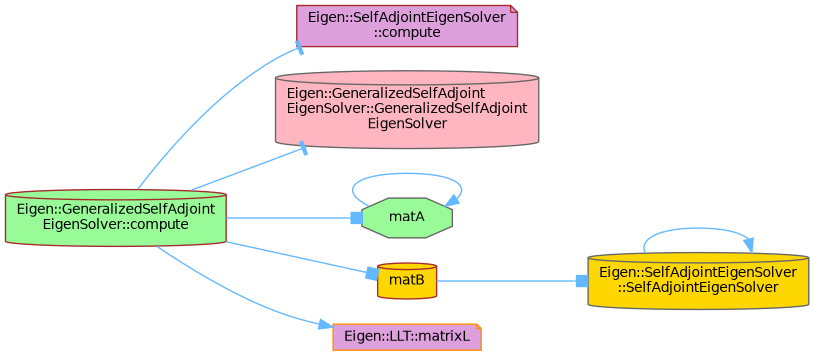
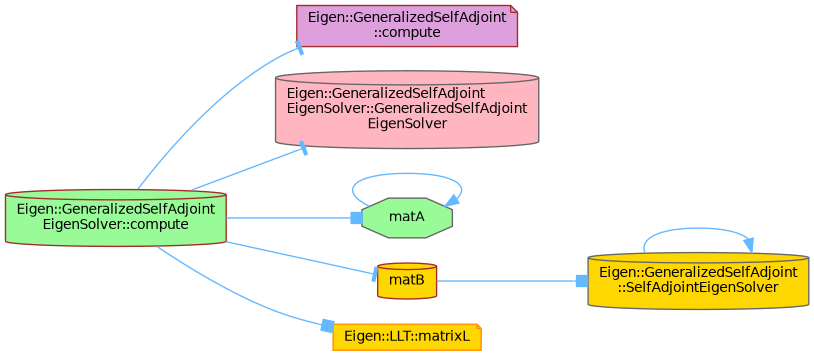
  digraph {
    rankdir=LR
    node [color=brown fillcolor=palegreen fontname=Helvetica fontsize=10 shape=cylinder style=filled]
    edge [arrowhead=tee color=steelblue1 fontname=Helvetica fontsize=10 labelfontname=Helvetica labelfontsize=10 style=solid]
    n1 [fontcolor=black height=0.2 label="Eigen::GeneralizedSelfAdjoint\lEigenSolver::compute" width=0.4]
-   n2 [fillcolor=plum height=0.2 label="Eigen::SelfAdjointEigenSolver\l::compute" shape=note width=0.4]
+   n2 [fillcolor=plum height=0.2 label="Eigen::GeneralizedSelfAdjoint\l::compute" shape=note width=0.4]
    n3 [color=gray40 fillcolor=lightpink height=0.2 label="Eigen::GeneralizedSelfAdjoint\lEigenSolver::GeneralizedSelfAdjoint\lEigenSolver" width=0.4]
    n4 [color=gray40 height=0.2 label=matA shape=octagon width=0.4]
    n5 [fillcolor=gold height=0.2 label=matB width=0.4]
-   n6 [color=darkorange fillcolor=plum height=0.2 label="Eigen::LLT::matrixL" shape=note width=0.4]
-   n7 [color=gray40 fillcolor=gold height=0.2 label="Eigen::SelfAdjointEigenSolver\l::SelfAdjointEigenSolver" width=0.4]
+   n6 [color=darkorange fillcolor=gold height=0.2 label="Eigen::LLT::matrixL" shape=note width=0.4]
+   n7 [color=gray40 fillcolor=gold height=0.2 label="Eigen::GeneralizedSelfAdjoint\l::SelfAdjointEigenSolver" width=0.4]
    n1 -> n2
    n1 -> n3
    n1 -> n4 [arrowhead=box]
-   n1 -> n5 [arrowhead=box]
-   n1 -> n6 [arrowhead=normal]
+   n1 -> n5
+   n1 -> n6 [arrowhead=box]
    n4 -> n4 [arrowhead=normal]
    n5 -> n7 [arrowhead=box]
    n7 -> n7 [arrowhead=normal]
  }
